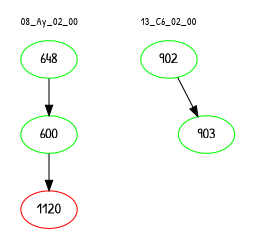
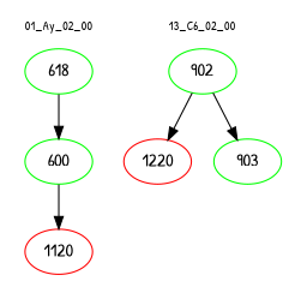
  digraph {
    fontname="Patrick Hand"
    node [color=green fontname="Patrick Hand"]
    edge [color=black fontname="Patrick Hand"]
    n1 [label=600]
-   n2 [label=648]
+   n2 [label=618]
    n3 [color=red label=1120]
    n4 [label=902]
+   n5 [color=red label=1220]
    n6 [label=903]
    subgraph cluster_1 {
      color=white
      fontsize=10
-     label="08_Ay_02_00"
+     label="01_Ay_02_00"
      n1
      n2
      n3
    }
    subgraph cluster_2 {
      color=white
      fontsize=10
      label="13_C6_02_00"
      n4
+     n5
      n6
    }
    n1 -> n3
    n2 -> n1
+   n4 -> n5
    n4 -> n6
  }
